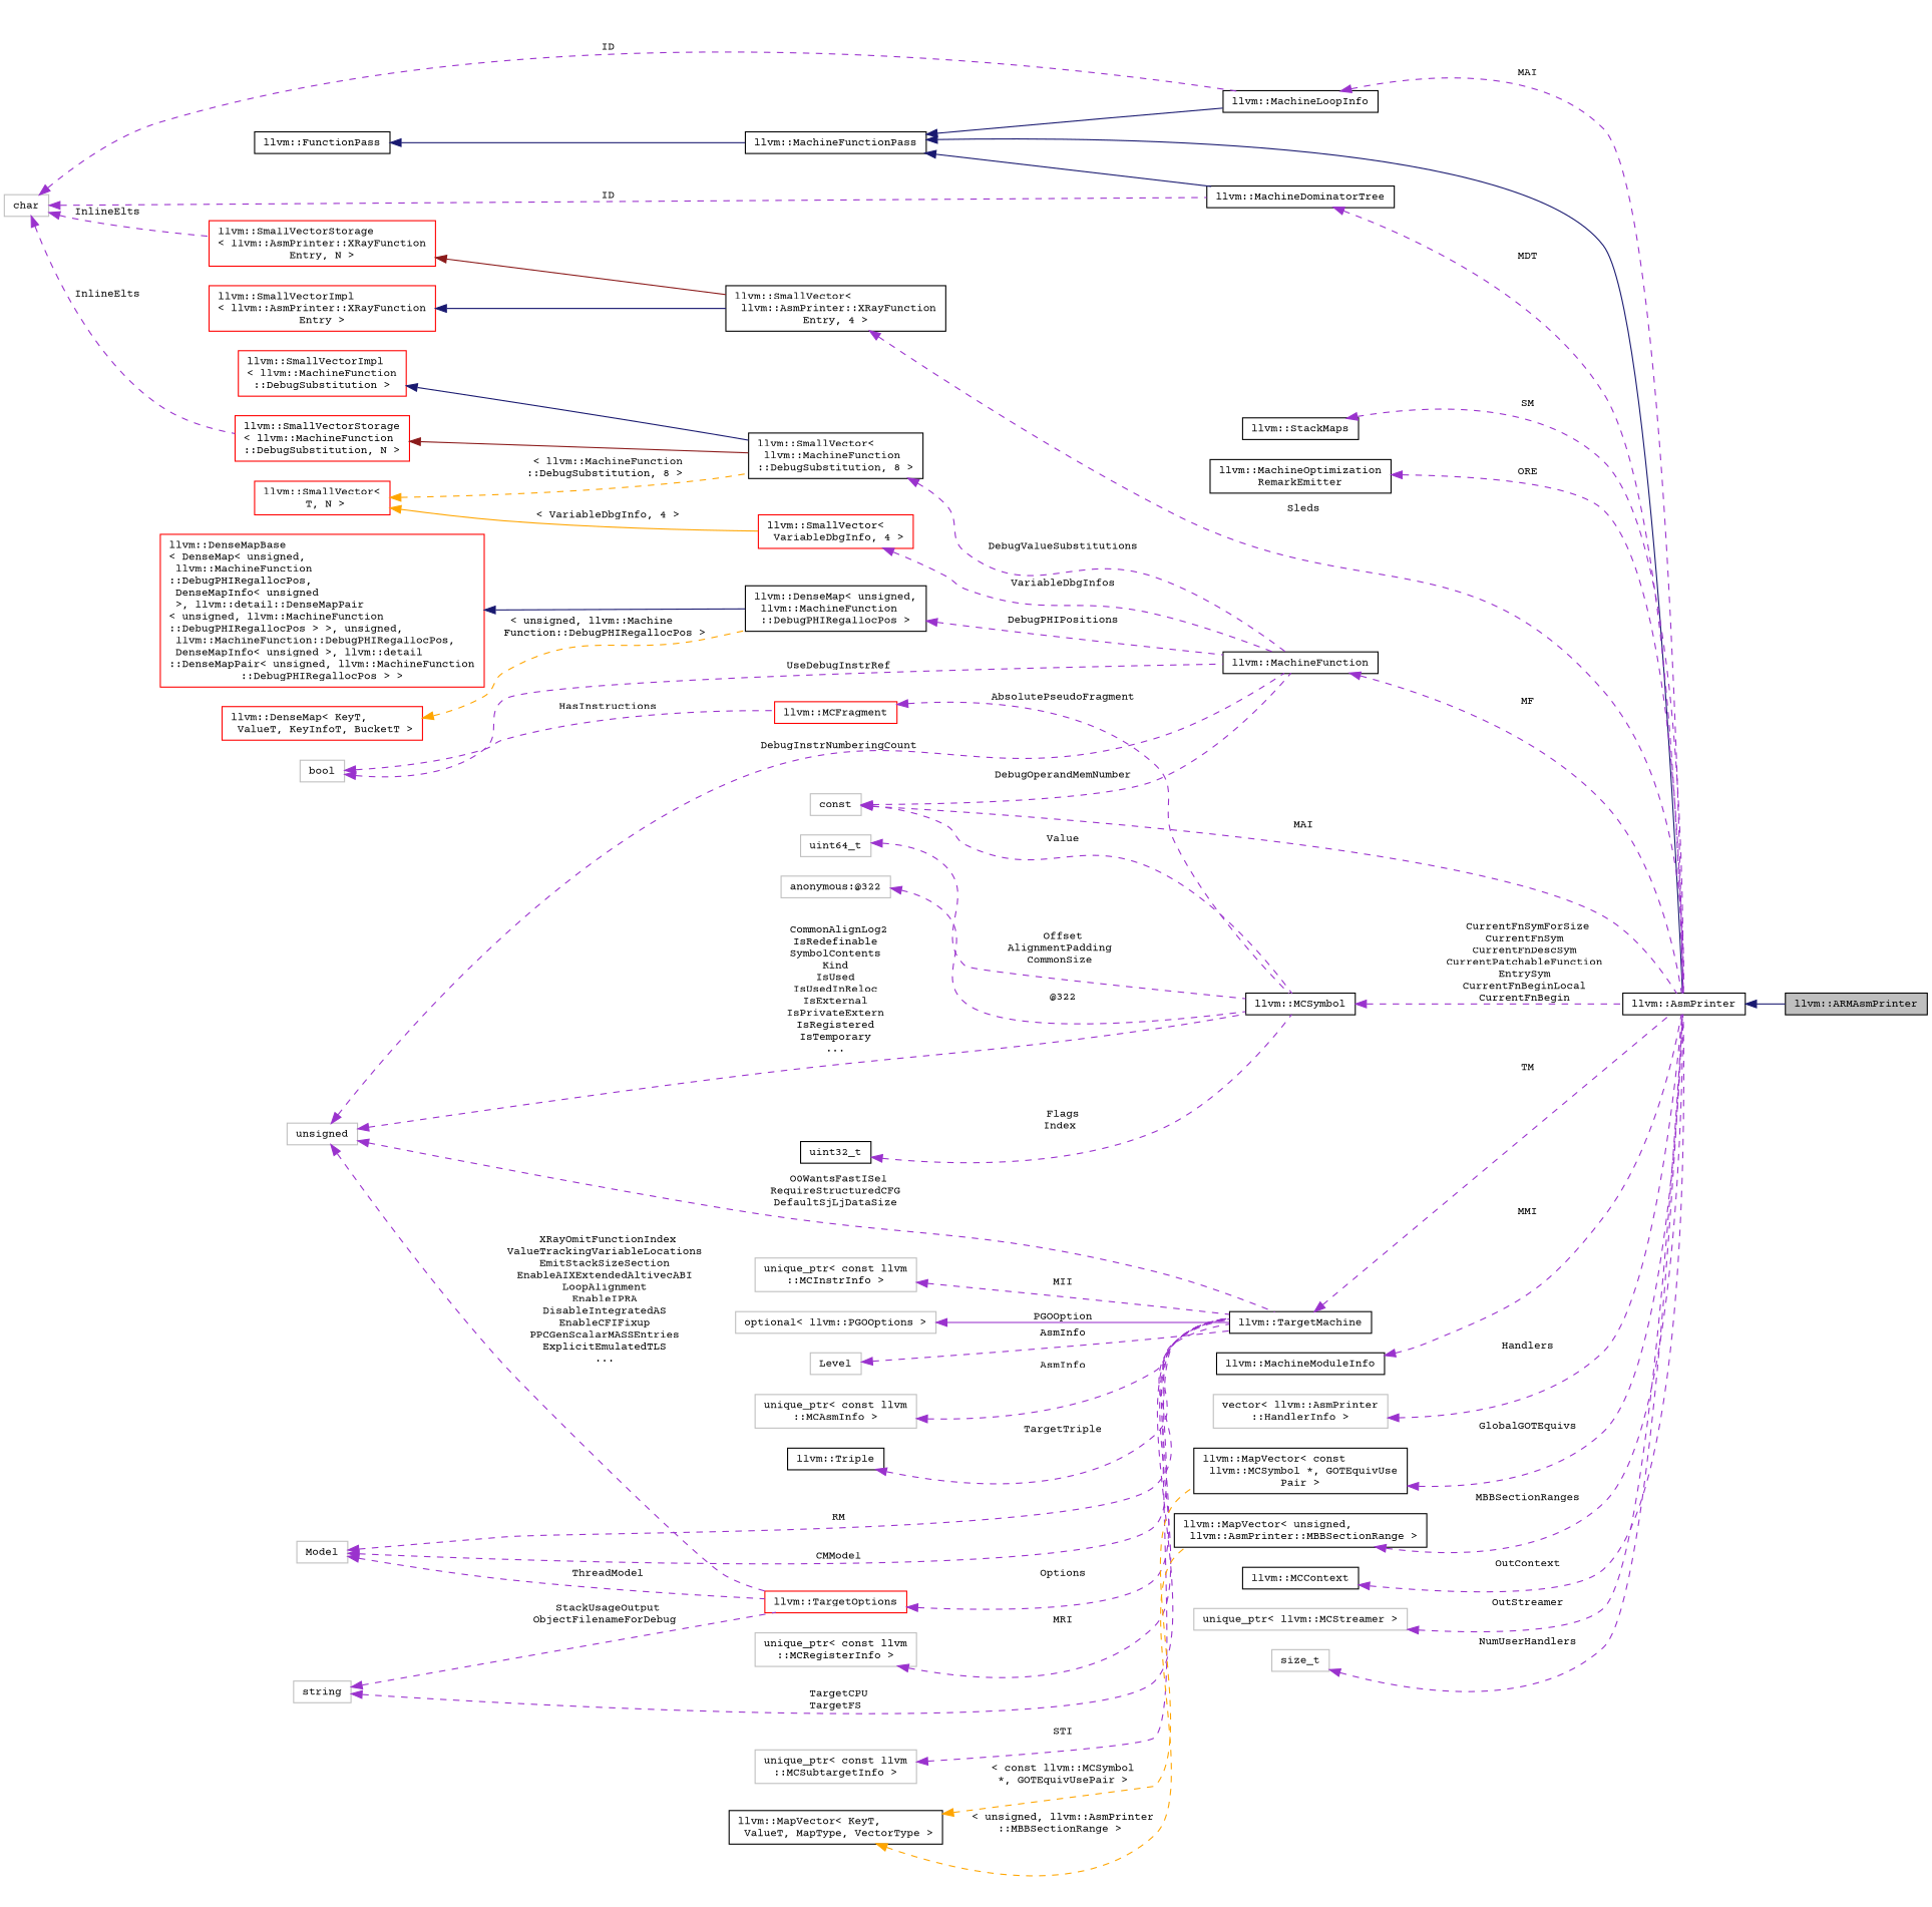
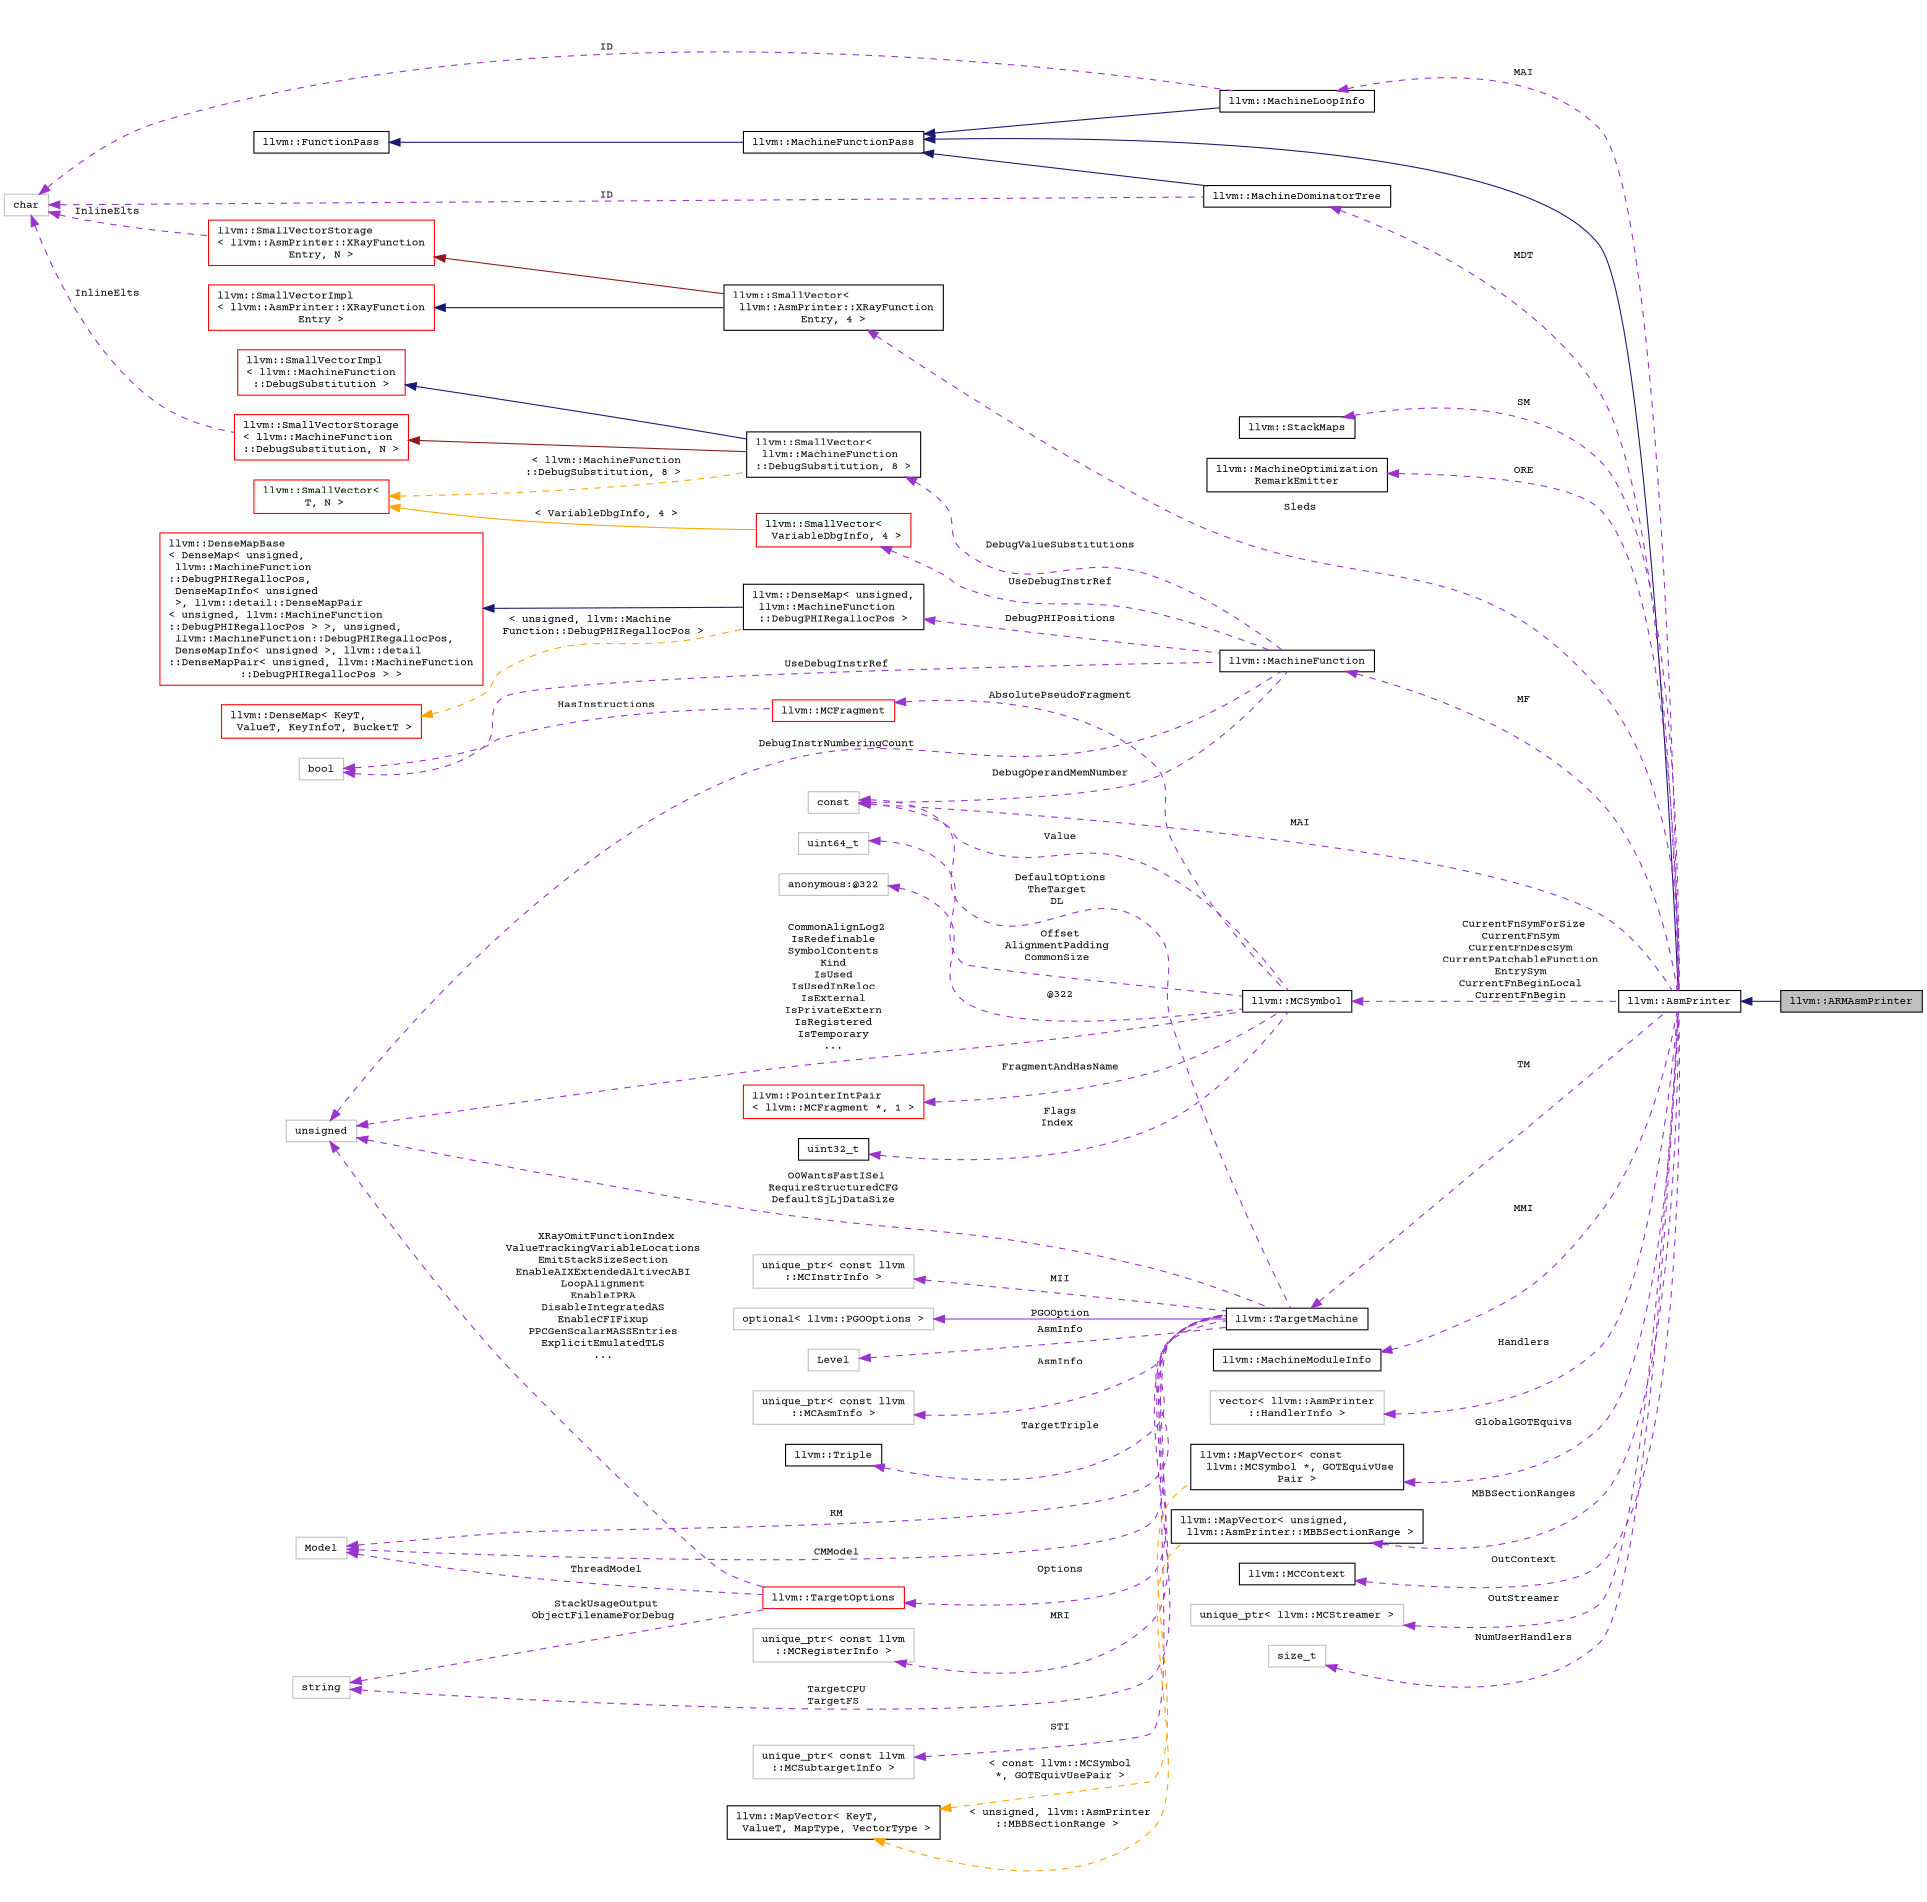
  digraph {
    fontname="Courier Prime"
    rankdir=LR
    node [color=black fontname="Courier Prime" fontsize=10 shape=record]
    edge [color=darkorchid3 dir=back fontname="Courier Prime" fontsize=10 labelfontname=Helvetica labelfontsize=10 style=dashed]
    n1 [fillcolor=grey75 fontcolor=black height=0.2 label="llvm::ARMAsmPrinter" style=filled width=0.4]
    n2 [height=0.2 label="llvm::AsmPrinter" width=0.4]
    n3 [height=0.2 label="llvm::MachineFunctionPass" width=0.4]
    n4 [height=0.2 label="llvm::MachineLoopInfo" width=0.4]
    n5 [height=0.2 label="llvm::MachineDominatorTree" width=0.4]
    n6 [height=0.2 label="llvm::FunctionPass" width=0.4]
    n7 [height=0.2 label="llvm::StackMaps" width=0.4]
    n8 [height=0.2 label="llvm::MachineOptimization\lRemarkEmitter" width=0.4]
    n9 [color=grey75 height=0.2 label=char width=0.4]
    n10 [color=red height=0.2 label="llvm::SmallVectorStorage\l\< llvm::MachineFunction\l::DebugSubstitution, N \>" width=0.4]
    n11 [color=red height=0.2 label="llvm::SmallVectorStorage\l\< llvm::AsmPrinter::XRayFunction\lEntry, N \>" width=0.4]
    n12 [height=0.2 label="llvm::SmallVector\<\l llvm::MachineFunction\l::DebugSubstitution, 8 \>" width=0.4]
    n13 [height=0.2 label="llvm::SmallVector\<\l llvm::AsmPrinter::XRayFunction\lEntry, 4 \>" width=0.4]
    n14 [height=0.2 label="llvm::MachineFunction" width=0.4]
    n15 [color=red height=0.2 label="llvm::SmallVectorImpl\l\< llvm::MachineFunction\l::DebugSubstitution \>" width=0.4]
    n16 [color=red height=0.2 label="llvm::SmallVector\<\l T, N \>" width=0.4]
    n17 [color=red height=0.2 label="llvm::SmallVector\<\l VariableDbgInfo, 4 \>" width=0.4]
    n18 [height=0.2 label="llvm::DenseMap\< unsigned,\l llvm::MachineFunction\l::DebugPHIRegallocPos \>" width=0.4]
    n19 [color=red height=0.2 label="llvm::DenseMapBase\l\< DenseMap\< unsigned,\l llvm::MachineFunction\l::DebugPHIRegallocPos,\l DenseMapInfo\< unsigned\l \>, llvm::detail::DenseMapPair\l\< unsigned, llvm::MachineFunction\l::DebugPHIRegallocPos \> \>, unsigned,\l llvm::MachineFunction::DebugPHIRegallocPos,\l DenseMapInfo\< unsigned \>, llvm::detail\l::DenseMapPair\< unsigned, llvm::MachineFunction\l::DebugPHIRegallocPos \> \>" width=0.4]
    n20 [color=red height=0.2 label="llvm::DenseMap\< KeyT,\l ValueT, KeyInfoT, BucketT \>" width=0.4]
    n21 [color=grey75 height=0.2 label=bool width=0.4]
    n22 [color=red height=0.2 label="llvm::MCFragment" width=0.4]
    n23 [height=0.2 label="llvm::MCSymbol" width=0.4]
    n24 [color=grey75 height=0.2 label=const width=0.4]
    n25 [height=0.2 label="llvm::TargetMachine" width=0.4]
    n26 [color=grey75 height=0.2 label=unsigned width=0.4]
    n27 [color=red height=0.2 label="llvm::TargetOptions" width=0.4]
    n28 [height=0.2 label="llvm::MachineModuleInfo" width=0.4]
    n29 [color=grey75 height=0.2 label=Model width=0.4]
    n30 [color=grey75 height=0.2 label=string width=0.4]
    n31 [color=grey75 height=0.2 label="unique_ptr\< const llvm\l::MCRegisterInfo \>" width=0.4]
    n32 [color=grey75 height=0.2 label="unique_ptr\< const llvm\l::MCSubtargetInfo \>" width=0.4]
    n33 [color=grey75 height=0.2 label="unique_ptr\< const llvm\l::MCInstrInfo \>" width=0.4]
    n34 [color=grey75 height=0.2 label="optional\< llvm::PGOOptions \>" width=0.4]
    n35 [color=grey75 height=0.2 label=Level width=0.4]
    n36 [color=grey75 height=0.2 label="unique_ptr\< const llvm\l::MCAsmInfo \>" width=0.4]
    n37 [height=0.2 label="llvm::Triple" width=0.4]
    n38 [color=red height=0.2 label="llvm::SmallVectorImpl\l\< llvm::AsmPrinter::XRayFunction\lEntry \>" width=0.4]
    n39 [color=grey75 height=0.2 label="vector\< llvm::AsmPrinter\l::HandlerInfo \>" width=0.4]
    n40 [height=0.2 label="llvm::MapVector\< unsigned,\l llvm::AsmPrinter::MBBSectionRange \>" width=0.4]
    n41 [height=0.2 label="llvm::MapVector\< KeyT,\l ValueT, MapType, VectorType \>" width=0.4]
    n42 [height=0.2 label="llvm::MapVector\< const\l llvm::MCSymbol *, GOTEquivUse\lPair \>" width=0.4]
    n43 [color=grey75 height=0.2 label=uint64_t width=0.4]
    n44 [color=grey75 height=0.2 label="anonymous:@322" width=0.4]
+   n45 [color=red height=0.2 label="llvm::PointerIntPair\l\< llvm::MCFragment *, 1 \>" width=0.4]
    n46 [height=0.2 label=uint32_t width=0.4]
    n47 [height=0.2 label="llvm::MCContext" width=0.4]
    n48 [color=grey75 height=0.2 label="unique_ptr\< llvm::MCStreamer \>" width=0.4]
    n49 [color=grey75 height=0.2 label=size_t width=0.4]
    n2 -> n1 [color=midnightblue style=solid]
    n3 -> n2 [color=midnightblue style=solid]
    n3 -> n4 [color=midnightblue style=solid]
    n3 -> n5 [color=midnightblue style=solid]
    n4 -> n2 [label=" MAI"]
    n5 -> n2 [label=" MDT"]
    n6 -> n3 [color=midnightblue style=solid]
    n7 -> n2 [label=" SM"]
    n8 -> n2 [label=" ORE"]
    n9 -> n4 [label=" ID"]
    n9 -> n5 [label=" ID"]
    n9 -> n10 [label=" InlineElts"]
    n9 -> n11 [label=" InlineElts"]
    n10 -> n12 [color=firebrick4 style=solid]
    n11 -> n13 [color=firebrick4 style=solid]
    n12 -> n14 [label=" DebugValueSubstitutions"]
    n13 -> n2 [label=" Sleds"]
    n14 -> n2 [label=" MF"]
    n15 -> n12 [color=midnightblue style=solid]
    n16 -> n12 [color=orange label=" \< llvm::MachineFunction\l::DebugSubstitution, 8 \>"]
    n16 -> n17 [color=orange label=" \< VariableDbgInfo, 4 \>" style=solid]
-   n17 -> n14 [label=" VariableDbgInfos"]
+   n17 -> n14 [label=" UseDebugInstrRef"]
    n18 -> n14 [label=" DebugPHIPositions"]
    n19 -> n18 [color=midnightblue style=solid]
    n20 -> n18 [color=orange label=" \< unsigned, llvm::Machine\lFunction::DebugPHIRegallocPos \>"]
    n21 -> n14 [label=" UseDebugInstrRef"]
    n21 -> n22 [label=" HasInstructions"]
    n22 -> n23 [label=" AbsolutePseudoFragment"]
    n23 -> n2 [label=" CurrentFnSymForSize\nCurrentFnSym\nCurrentFnDescSym\nCurrentPatchableFunction\lEntrySym\nCurrentFnBeginLocal\nCurrentFnBegin"]
    n24 -> n2 [label=" MAI"]
    n24 -> n14 [label=" DebugOperandMemNumber"]
    n24 -> n23 [label=" Value"]
+   n24 -> n25 [label=" DefaultOptions\nTheTarget\nDL"]
    n25 -> n2 [label=" TM"]
    n26 -> n14 [label=" DebugInstrNumberingCount"]
    n26 -> n23 [label=" CommonAlignLog2\nIsRedefinable\nSymbolContents\nKind\nIsUsed\nIsUsedInReloc\nIsExternal\nIsPrivateExtern\nIsRegistered\nIsTemporary\n..."]
    n26 -> n25 [label=" O0WantsFastISel\nRequireStructuredCFG\nDefaultSjLjDataSize"]
    n26 -> n27 [label=" XRayOmitFunctionIndex\nValueTrackingVariableLocations\nEmitStackSizeSection\nEnableAIXExtendedAltivecABI\nLoopAlignment\nEnableIPRA\nDisableIntegratedAS\nEnableCFIFixup\nPPCGenScalarMASSEntries\nExplicitEmulatedTLS\n..."]
    n27 -> n25 [label=" Options"]
    n28 -> n2 [label=" MMI"]
    n29 -> n25 [label=" RM"]
    n29 -> n25 [label=" CMModel"]
    n29 -> n27 [label=" ThreadModel"]
    n30 -> n25 [label=" TargetCPU\nTargetFS"]
    n30 -> n27 [label=" StackUsageOutput\nObjectFilenameForDebug"]
    n31 -> n25 [label=" MRI"]
    n32 -> n25 [label=" STI"]
    n33 -> n25 [label=" MII"]
    n34 -> n25 [label=" PGOOption" style=solid]
    n35 -> n25 [label=" AsmInfo"]
    n36 -> n25 [label=" AsmInfo"]
    n37 -> n25 [label=" TargetTriple"]
    n38 -> n13 [color=midnightblue style=solid]
    n39 -> n2 [label=" Handlers"]
    n40 -> n2 [label=" MBBSectionRanges"]
    n41 -> n40 [color=orange label=" \< unsigned, llvm::AsmPrinter\l::MBBSectionRange \>"]
    n41 -> n42 [color=orange label=" \< const llvm::MCSymbol\l *, GOTEquivUsePair \>"]
    n42 -> n2 [label=" GlobalGOTEquivs"]
    n43 -> n23 [label=" Offset\nAlignmentPadding\nCommonSize"]
    n44 -> n23 [label=" @322"]
+   n45 -> n23 [label=" FragmentAndHasName"]
    n46 -> n23 [label=" Flags\nIndex"]
    n47 -> n2 [label=" OutContext"]
    n48 -> n2 [label=" OutStreamer"]
    n49 -> n2 [label=" NumUserHandlers"]
  }
